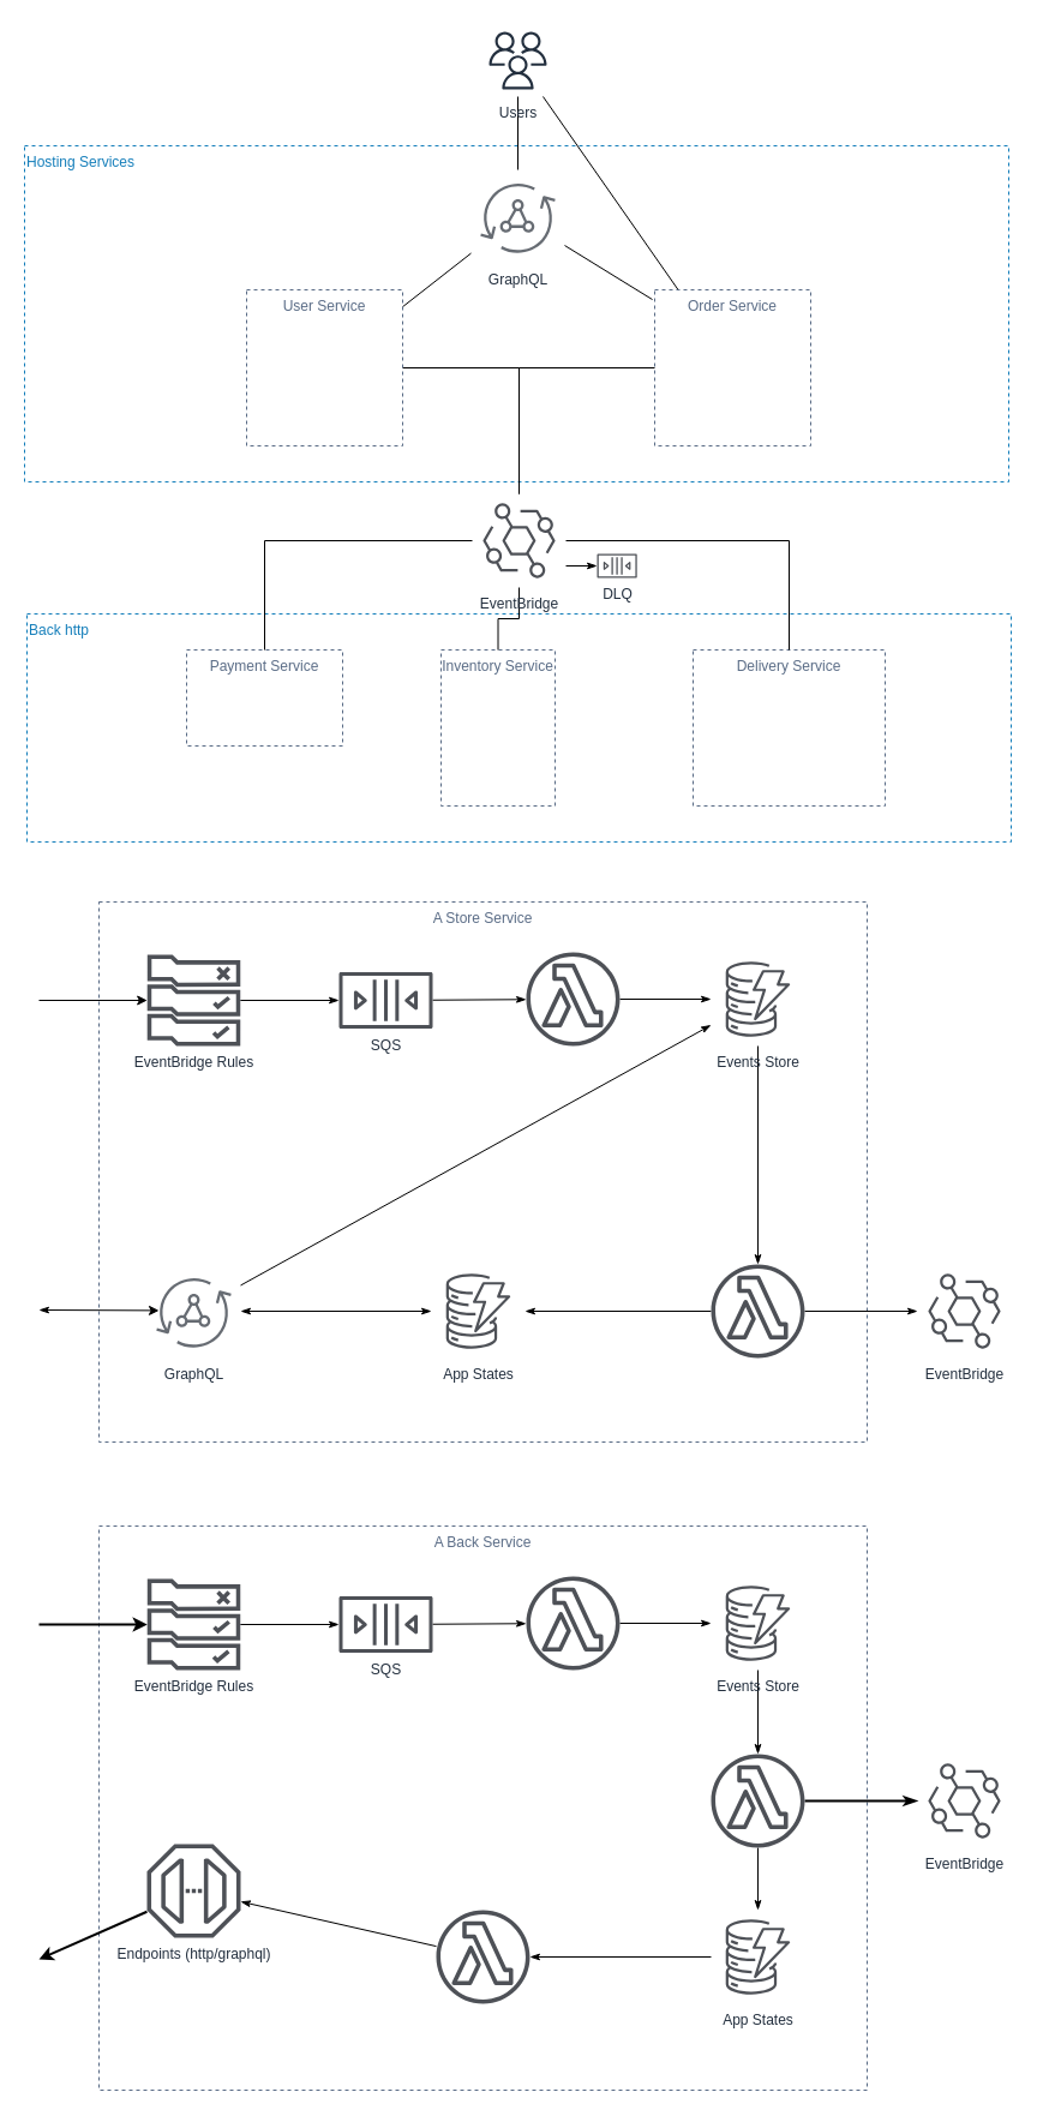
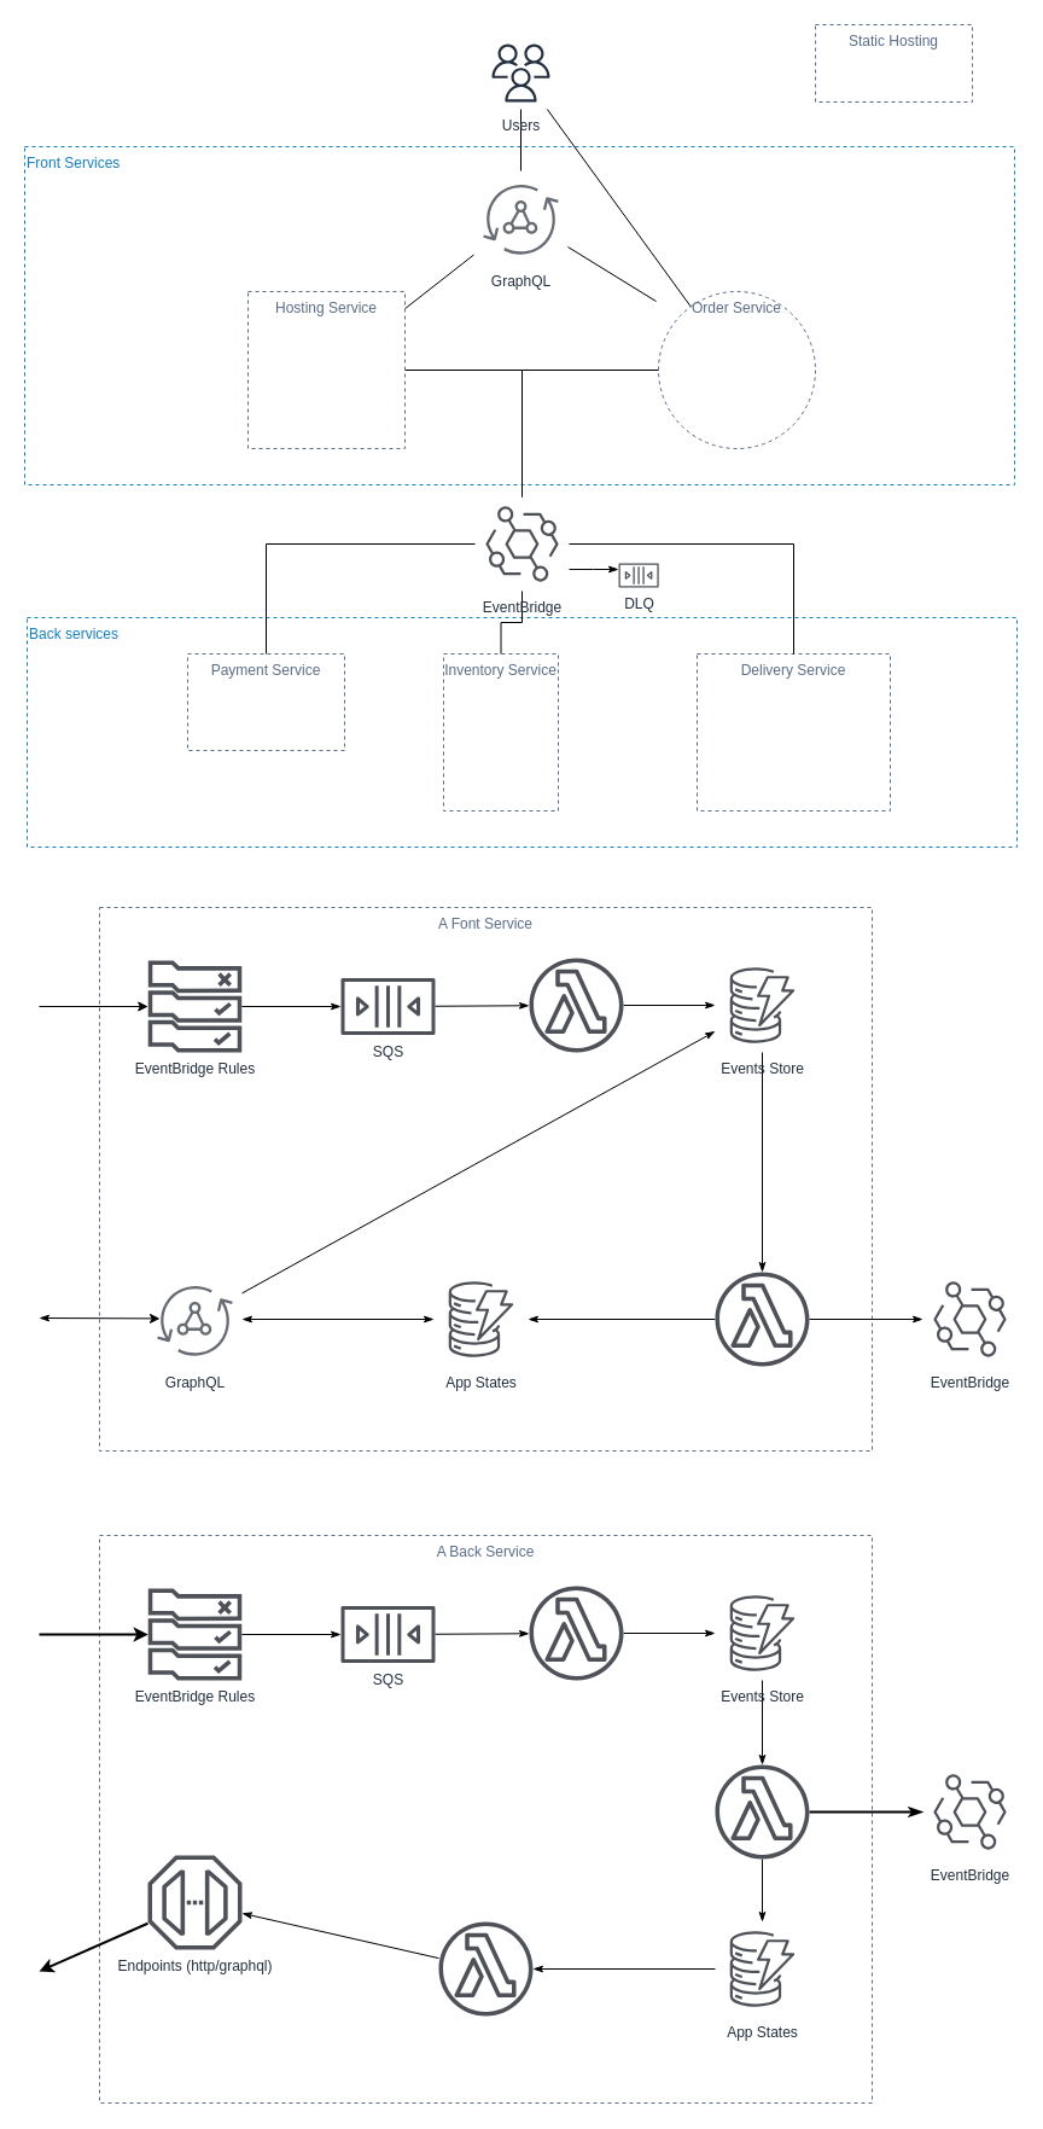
  <mxCell id="0" />
  <mxCell id="1" parent="0" />
  <mxCell id="2" value="A Back Service" style="fillColor=none;strokeColor=#5A6C86;dashed=1;verticalAlign=top;fontStyle=0;fontColor=#5A6C86;" parent="1" vertex="1"><mxGeometry x="82" y="1271" width="640" height="470" as="geometry" /></mxCell>
- <mxCell id="3" value="Hosting Services" style="fillColor=none;strokeColor=#147EBA;dashed=1;verticalAlign=top;fontStyle=0;fontColor=#147EBA;align=left;" parent="1" vertex="1"><mxGeometry x="20" y="121" width="820" height="280" as="geometry" /></mxCell>
- <mxCell id="4" value="Back http" style="fillColor=none;strokeColor=#147EBA;dashed=1;verticalAlign=top;fontStyle=0;fontColor=#147EBA;align=left;" parent="1" vertex="1"><mxGeometry x="22" y="511" width="820" height="190" as="geometry" /></mxCell>
+ <mxCell id="3" value="Front Services" style="fillColor=none;strokeColor=#147EBA;dashed=1;verticalAlign=top;fontStyle=0;fontColor=#147EBA;align=left;" parent="1" vertex="1"><mxGeometry x="20" y="121" width="820" height="280" as="geometry" /></mxCell>
+ <mxCell id="4" value="Back services" style="fillColor=none;strokeColor=#147EBA;dashed=1;verticalAlign=top;fontStyle=0;fontColor=#147EBA;align=left;" parent="1" vertex="1"><mxGeometry x="22" y="511" width="820" height="190" as="geometry" /></mxCell>
  <mxCell id="5" style="rounded=0;orthogonalLoop=1;jettySize=auto;html=1;endArrow=none;endFill=0;" parent="1" source="8" target="23" edge="1"><mxGeometry relative="1" as="geometry" /></mxCell>
  <mxCell id="6" style="rounded=0;orthogonalLoop=1;jettySize=auto;html=1;endArrow=none;endFill=0;" parent="1" source="23" target="20" edge="1"><mxGeometry relative="1" as="geometry" /></mxCell>
  <mxCell id="7" style="edgeStyle=none;rounded=0;orthogonalLoop=1;jettySize=auto;html=1;endArrow=none;endFill=0;fontSize=16;fontColor=#232F3E;" parent="1" source="8" target="10" edge="1"><mxGeometry relative="1" as="geometry" /></mxCell>
- <mxCell id="8" value="Users" style="outlineConnect=0;gradientColor=none;strokeColor=#232F3E;dashed=0;verticalLabelPosition=bottom;verticalAlign=top;align=center;html=1;fontSize=12;fontStyle=0;aspect=fixed;shape=mxgraph.aws4.resourceIcon;resIcon=mxgraph.aws4.users;fillColor=none;fontColor=#232F3E;" parent="1" vertex="1"><mxGeometry x="401" y="20" width="60" height="60" as="geometry" /></mxCell>
+ <mxCell id="8" value="Users" style="outlineConnect=0;gradientColor=none;strokeColor=#232F3E;dashed=0;verticalLabelPosition=bottom;verticalAlign=top;align=center;html=1;fontSize=12;fontStyle=0;aspect=fixed;shape=mxgraph.aws4.resourceIcon;resIcon=mxgraph.aws4.users;fillColor=none;fontColor=#232F3E;" parent="1" vertex="1"><mxGeometry x="401" y="30" width="60" height="60" as="geometry" /></mxCell>
  <mxCell id="9" style="edgeStyle=orthogonalEdgeStyle;rounded=0;orthogonalLoop=1;jettySize=auto;html=1;endArrow=none;endFill=0;" parent="1" source="10" target="18" edge="1"><mxGeometry relative="1" as="geometry" /></mxCell>
- <mxCell id="10" value="Order Service" style="fillColor=none;strokeColor=#5A6C86;dashed=1;verticalAlign=top;fontStyle=0;fontColor=#5A6C86;" parent="1" vertex="1"><mxGeometry x="545" y="241" width="130" height="130" as="geometry" /></mxCell>
+ <mxCell id="10" value="Order Service" style="ellipse;fillColor=none;strokeColor=#5A6C86;dashed=1;verticalAlign=top;fontStyle=0;fontColor=#5A6C86;" parent="1" vertex="1"><mxGeometry x="545" y="241" width="130" height="130" as="geometry" /></mxCell>
  <mxCell id="11" value="Payment Service&#10;" style="fillColor=none;strokeColor=#5A6C86;dashed=1;verticalAlign=top;fontStyle=0;fontColor=#5A6C86;" parent="1" vertex="1"><mxGeometry x="155" y="541" width="130" height="80" as="geometry" /></mxCell>
  <mxCell id="12" value="Inventory Service" style="fillColor=none;strokeColor=#5A6C86;dashed=1;verticalAlign=top;fontStyle=0;fontColor=#5A6C86;" parent="1" vertex="1"><mxGeometry x="367" y="541" width="95" height="130" as="geometry" /></mxCell>
  <mxCell id="13" value="Delivery Service" style="fillColor=none;strokeColor=#5A6C86;dashed=1;verticalAlign=top;fontStyle=0;fontColor=#5A6C86;" parent="1" vertex="1"><mxGeometry x="577" y="541" width="160" height="130" as="geometry" /></mxCell>
  <mxCell id="14" style="edgeStyle=orthogonalEdgeStyle;rounded=0;orthogonalLoop=1;jettySize=auto;html=1;endArrow=none;endFill=0;" parent="1" source="18" target="12" edge="1"><mxGeometry relative="1" as="geometry" /></mxCell>
  <mxCell id="15" style="edgeStyle=orthogonalEdgeStyle;rounded=0;orthogonalLoop=1;jettySize=auto;html=1;endArrow=none;endFill=0;" parent="1" source="18" target="11" edge="1"><mxGeometry relative="1" as="geometry" /></mxCell>
  <mxCell id="16" style="edgeStyle=orthogonalEdgeStyle;rounded=0;orthogonalLoop=1;jettySize=auto;html=1;endArrow=none;endFill=0;" parent="1" source="18" target="13" edge="1"><mxGeometry relative="1" as="geometry" /></mxCell>
  <mxCell id="17" style="edgeStyle=orthogonalEdgeStyle;rounded=0;orthogonalLoop=1;jettySize=auto;html=1;endArrow=classicThin;endFill=1;" parent="1" source="18" target="21" edge="1"><mxGeometry relative="1" as="geometry"><mxPoint x="531" y="491" as="targetPoint" /><Array as="points"><mxPoint x="491" y="471" /><mxPoint x="491" y="471" /></Array></mxGeometry></mxCell>
  <mxCell id="18" value="EventBridge" style="outlineConnect=0;fontColor=#232F3E;gradientDirection=north;dashed=0;verticalLabelPosition=bottom;verticalAlign=top;align=center;html=1;fontSize=12;fontStyle=0;aspect=fixed;shape=mxgraph.aws4.resourceIcon;resIcon=mxgraph.aws4.eventbridge;fillColor=none;strokeColor=#4E5157;" parent="1" vertex="1"><mxGeometry x="393" y="411" width="78" height="78" as="geometry" /></mxCell>
  <mxCell id="19" style="edgeStyle=orthogonalEdgeStyle;rounded=0;orthogonalLoop=1;jettySize=auto;html=1;endArrow=none;endFill=0;" parent="1" source="20" target="18" edge="1"><mxGeometry relative="1" as="geometry" /></mxCell>
- <mxCell id="20" value="User Service" style="fillColor=none;strokeColor=#5A6C86;dashed=1;verticalAlign=top;fontStyle=0;fontColor=#5A6C86;" parent="1" vertex="1"><mxGeometry x="205" y="241" width="130" height="130" as="geometry" /></mxCell>
- <mxCell id="21" value="DLQ" style="outlineConnect=0;gradientColor=none;strokeColor=none;dashed=0;verticalLabelPosition=bottom;verticalAlign=top;align=center;html=1;fontSize=12;fontStyle=0;aspect=fixed;pointerEvents=1;shape=mxgraph.aws4.queue;fillColor=#4E5157;fontColor=#232F3E;" parent="1" vertex="1"><mxGeometry x="497" y="461" width="33.19" height="20" as="geometry" /></mxCell>
+ <mxCell id="20" value="Hosting Service" style="fillColor=none;strokeColor=#5A6C86;dashed=1;verticalAlign=top;fontStyle=0;fontColor=#5A6C86;" parent="1" vertex="1"><mxGeometry x="205" y="241" width="130" height="130" as="geometry" /></mxCell>
+ <mxCell id="21" value="DLQ" style="outlineConnect=0;gradientColor=none;strokeColor=none;dashed=0;verticalLabelPosition=bottom;verticalAlign=top;align=center;html=1;fontSize=12;fontStyle=0;aspect=fixed;pointerEvents=1;shape=mxgraph.aws4.queue;fillColor=#4E5157;fontColor=#232F3E;" parent="1" vertex="1"><mxGeometry x="512" y="466" width="33.19" height="20" as="geometry" /></mxCell>
  <mxCell id="22" style="rounded=0;orthogonalLoop=1;jettySize=auto;html=1;entryX=-0.015;entryY=0.062;entryDx=0;entryDy=0;entryPerimeter=0;endArrow=none;endFill=0;" parent="1" source="23" target="10" edge="1"><mxGeometry relative="1" as="geometry" /></mxCell>
  <mxCell id="23" value="GraphQL" style="outlineConnect=0;gradientDirection=north;dashed=0;verticalLabelPosition=bottom;verticalAlign=top;align=center;html=1;fontSize=12;fontStyle=0;aspect=fixed;shape=mxgraph.aws4.resourceIcon;resIcon=mxgraph.aws4.appsync;fillColor=none;strokeColor=#676C73;fontColor=#232F3E;" parent="1" vertex="1"><mxGeometry x="392" y="141" width="78" height="78" as="geometry" /></mxCell>
+ <mxCell id="24" value="Static Hosting" style="fillColor=none;strokeColor=#5A6C86;dashed=1;verticalAlign=top;fontStyle=0;fontColor=#5A6C86;" parent="1" vertex="1"><mxGeometry x="675" y="20" width="130" height="64" as="geometry" /></mxCell>
  <mxCell id="25" style="edgeStyle=none;rounded=0;orthogonalLoop=1;jettySize=auto;html=1;endArrow=classicThin;endFill=1;fontSize=16;fontColor=#232F3E;" parent="1" source="27" target="33" edge="1"><mxGeometry relative="1" as="geometry" /></mxCell>
  <mxCell id="26" style="edgeStyle=none;rounded=0;orthogonalLoop=1;jettySize=auto;html=1;endArrow=classicThin;endFill=1;strokeWidth=2;fontSize=16;fontColor=#232F3E;" parent="1" source="27" target="43" edge="1"><mxGeometry relative="1" as="geometry" /></mxCell>
  <mxCell id="27" value="" style="outlineConnect=0;fontColor=#232F3E;gradientColor=none;strokeColor=none;dashed=0;verticalLabelPosition=bottom;verticalAlign=top;align=center;html=1;fontSize=12;fontStyle=0;aspect=fixed;pointerEvents=1;shape=mxgraph.aws4.lambda_function;fillColor=#4E5157;" parent="1" vertex="1"><mxGeometry x="592" y="1461" width="78" height="78" as="geometry" /></mxCell>
  <mxCell id="28" value="" style="edgeStyle=none;rounded=0;orthogonalLoop=1;jettySize=auto;html=1;endArrow=classicThin;endFill=1;fontSize=16;fontColor=#232F3E;" parent="1" source="29" target="27" edge="1"><mxGeometry relative="1" as="geometry" /></mxCell>
  <mxCell id="29" value="Events Store" style="outlineConnect=0;fontColor=#232F3E;gradientDirection=north;dashed=0;verticalLabelPosition=bottom;verticalAlign=top;align=center;html=1;fontSize=12;fontStyle=0;aspect=fixed;shape=mxgraph.aws4.resourceIcon;resIcon=mxgraph.aws4.dynamodb;fillColor=none;strokeColor=#4E5157;" parent="1" vertex="1"><mxGeometry x="592" y="1313" width="78" height="78" as="geometry" /></mxCell>
  <mxCell id="30" style="edgeStyle=none;rounded=0;orthogonalLoop=1;jettySize=auto;html=1;endArrow=classicThin;endFill=1;strokeWidth=1;fontSize=16;fontColor=#232F3E;" parent="1" source="31" target="37" edge="1"><mxGeometry relative="1" as="geometry" /></mxCell>
  <mxCell id="31" value="EventBridge Rules" style="outlineConnect=0;fontColor=#232F3E;gradientColor=none;strokeColor=none;dashed=0;verticalLabelPosition=bottom;verticalAlign=top;align=center;html=1;fontSize=12;fontStyle=0;aspect=fixed;pointerEvents=1;shape=mxgraph.aws4.rule_2;fillColor=#4E5157;" parent="1" vertex="1"><mxGeometry x="122" y="1315" width="78" height="76" as="geometry" /></mxCell>
  <mxCell id="32" style="edgeStyle=none;rounded=0;orthogonalLoop=1;jettySize=auto;html=1;endArrow=classicThin;endFill=1;strokeWidth=1;fontSize=16;fontColor=#232F3E;" parent="1" source="33" target="40" edge="1"><mxGeometry relative="1" as="geometry" /></mxCell>
  <mxCell id="33" value="App States" style="outlineConnect=0;fontColor=#232F3E;gradientDirection=north;dashed=0;verticalLabelPosition=bottom;verticalAlign=top;align=center;html=1;fontSize=12;fontStyle=0;aspect=fixed;shape=mxgraph.aws4.resourceIcon;resIcon=mxgraph.aws4.dynamodb;fillColor=none;strokeColor=#4E5157;" parent="1" vertex="1"><mxGeometry x="592" y="1591" width="78" height="78" as="geometry" /></mxCell>
  <mxCell id="34" style="edgeStyle=none;rounded=0;orthogonalLoop=1;jettySize=auto;html=1;endArrow=classicThin;endFill=1;fontSize=16;fontColor=#232F3E;" parent="1" source="35" target="29" edge="1"><mxGeometry relative="1" as="geometry" /></mxCell>
  <mxCell id="35" value="" style="outlineConnect=0;fontColor=#232F3E;gradientColor=none;strokeColor=none;dashed=0;verticalLabelPosition=bottom;verticalAlign=top;align=center;html=1;fontSize=12;fontStyle=0;aspect=fixed;pointerEvents=1;shape=mxgraph.aws4.lambda_function;fillColor=#4E5157;" parent="1" vertex="1"><mxGeometry x="438" y="1313" width="78" height="78" as="geometry" /></mxCell>
  <mxCell id="36" style="edgeStyle=none;rounded=0;orthogonalLoop=1;jettySize=auto;html=1;endArrow=classicThin;endFill=1;strokeWidth=1;fontSize=16;fontColor=#232F3E;" parent="1" source="37" target="35" edge="1"><mxGeometry relative="1" as="geometry" /></mxCell>
  <mxCell id="37" value="SQS" style="outlineConnect=0;fontColor=#232F3E;gradientColor=none;strokeColor=none;dashed=0;verticalLabelPosition=bottom;verticalAlign=top;align=center;html=1;fontSize=12;fontStyle=0;aspect=fixed;pointerEvents=1;shape=mxgraph.aws4.queue;fillColor=#4E5157;" parent="1" vertex="1"><mxGeometry x="282" y="1329.5" width="78" height="47" as="geometry" /></mxCell>
  <mxCell id="38" value="Endpoints (http/graphql)" style="outlineConnect=0;fontColor=#232F3E;gradientColor=none;strokeColor=none;dashed=0;verticalLabelPosition=bottom;verticalAlign=top;align=center;html=1;fontSize=12;fontStyle=0;aspect=fixed;shape=mxgraph.aws4.endpoint;fillColor=#4E5157;" parent="1" vertex="1"><mxGeometry x="122" y="1536" width="78" height="78" as="geometry" /></mxCell>
  <mxCell id="39" style="edgeStyle=none;rounded=0;orthogonalLoop=1;jettySize=auto;html=1;endArrow=classicThin;endFill=1;strokeWidth=1;fontSize=16;fontColor=#232F3E;" parent="1" source="40" target="38" edge="1"><mxGeometry relative="1" as="geometry" /></mxCell>
  <mxCell id="40" value="" style="outlineConnect=0;fontColor=#232F3E;gradientColor=none;strokeColor=none;dashed=0;verticalLabelPosition=bottom;verticalAlign=top;align=center;html=1;fontSize=12;fontStyle=0;aspect=fixed;pointerEvents=1;shape=mxgraph.aws4.lambda_function;fillColor=#4E5157;" parent="1" vertex="1"><mxGeometry x="363" y="1591" width="78" height="78" as="geometry" /></mxCell>
  <mxCell id="41" value="" style="endArrow=classic;html=1;fontSize=16;fontColor=#232F3E;strokeWidth=2;" parent="1" target="31" edge="1"><mxGeometry width="50" height="50" relative="1" as="geometry"><mxPoint x="32" y="1353" as="sourcePoint" /><mxPoint x="102" y="1591" as="targetPoint" /></mxGeometry></mxCell>
  <mxCell id="42" value="" style="endArrow=classic;html=1;strokeWidth=2;fontSize=16;fontColor=#232F3E;" parent="1" source="38" edge="1"><mxGeometry width="50" height="50" relative="1" as="geometry"><mxPoint x="122" y="1641" as="sourcePoint" /><mxPoint x="32" y="1632" as="targetPoint" /></mxGeometry></mxCell>
  <mxCell id="43" value="EventBridge" style="outlineConnect=0;fontColor=#232F3E;gradientDirection=north;dashed=0;verticalLabelPosition=bottom;verticalAlign=top;align=center;html=1;fontSize=12;fontStyle=0;aspect=fixed;shape=mxgraph.aws4.resourceIcon;resIcon=mxgraph.aws4.eventbridge;fillColor=none;strokeColor=#4E5157;" parent="1" vertex="1"><mxGeometry x="764" y="1461" width="78" height="78" as="geometry" /></mxCell>
- <mxCell id="44" value="A Store Service" style="fillColor=none;strokeColor=#5A6C86;dashed=1;verticalAlign=top;fontStyle=0;fontColor=#5A6C86;" parent="1" vertex="1"><mxGeometry x="82" y="751" width="640" height="450" as="geometry" /></mxCell>
+ <mxCell id="44" value="A Font Service" style="fillColor=none;strokeColor=#5A6C86;dashed=1;verticalAlign=top;fontStyle=0;fontColor=#5A6C86;" parent="1" vertex="1"><mxGeometry x="82" y="751" width="640" height="450" as="geometry" /></mxCell>
  <mxCell id="45" style="edgeStyle=none;rounded=0;orthogonalLoop=1;jettySize=auto;html=1;startArrow=classicThin;startFill=1;endArrow=classicThin;endFill=1;strokeWidth=1;fontSize=16;fontColor=#232F3E;" parent="1" source="47" target="61" edge="1"><mxGeometry relative="1" as="geometry" /></mxCell>
  <mxCell id="46" style="edgeStyle=none;rounded=0;orthogonalLoop=1;jettySize=auto;html=1;startArrow=none;startFill=0;endArrow=classicThin;endFill=1;strokeWidth=1;fontSize=16;fontColor=#232F3E;" parent="1" source="47" target="52" edge="1"><mxGeometry relative="1" as="geometry" /></mxCell>
  <mxCell id="47" value="GraphQL" style="outlineConnect=0;gradientDirection=north;dashed=0;verticalLabelPosition=bottom;verticalAlign=top;align=center;html=1;fontSize=12;fontStyle=0;aspect=fixed;shape=mxgraph.aws4.resourceIcon;resIcon=mxgraph.aws4.appsync;fillColor=none;strokeColor=#676C73;fontColor=#232F3E;" parent="1" vertex="1"><mxGeometry x="122" y="1053" width="78" height="78" as="geometry" /></mxCell>
  <mxCell id="48" style="edgeStyle=none;rounded=0;orthogonalLoop=1;jettySize=auto;html=1;startArrow=none;startFill=0;endArrow=classicThin;endFill=1;strokeWidth=1;fontSize=16;fontColor=#232F3E;" parent="1" source="50" target="61" edge="1"><mxGeometry relative="1" as="geometry" /></mxCell>
  <mxCell id="49" style="edgeStyle=none;rounded=0;orthogonalLoop=1;jettySize=auto;html=1;startArrow=none;startFill=0;endArrow=classicThin;endFill=1;strokeWidth=1;fontSize=16;fontColor=#232F3E;" parent="1" source="50" target="60" edge="1"><mxGeometry relative="1" as="geometry" /></mxCell>
  <mxCell id="50" value="" style="outlineConnect=0;fontColor=#232F3E;gradientColor=none;strokeColor=none;dashed=0;verticalLabelPosition=bottom;verticalAlign=top;align=center;html=1;fontSize=12;fontStyle=0;aspect=fixed;pointerEvents=1;shape=mxgraph.aws4.lambda_function;fillColor=#4E5157;" parent="1" vertex="1"><mxGeometry x="592" y="1053" width="78" height="78" as="geometry" /></mxCell>
  <mxCell id="51" value="" style="edgeStyle=none;rounded=0;orthogonalLoop=1;jettySize=auto;html=1;endArrow=classicThin;endFill=1;fontSize=16;fontColor=#232F3E;" parent="1" source="52" target="50" edge="1"><mxGeometry relative="1" as="geometry" /></mxCell>
  <mxCell id="52" value="Events Store" style="outlineConnect=0;fontColor=#232F3E;gradientDirection=north;dashed=0;verticalLabelPosition=bottom;verticalAlign=top;align=center;html=1;fontSize=12;fontStyle=0;aspect=fixed;shape=mxgraph.aws4.resourceIcon;resIcon=mxgraph.aws4.dynamodb;fillColor=none;strokeColor=#4E5157;" parent="1" vertex="1"><mxGeometry x="592" y="793" width="78" height="78" as="geometry" /></mxCell>
  <mxCell id="53" style="edgeStyle=none;rounded=0;orthogonalLoop=1;jettySize=auto;html=1;endArrow=classicThin;endFill=1;strokeWidth=1;fontSize=16;fontColor=#232F3E;" parent="1" source="54" target="58" edge="1"><mxGeometry relative="1" as="geometry" /></mxCell>
  <mxCell id="54" value="EventBridge Rules" style="outlineConnect=0;fontColor=#232F3E;gradientColor=none;strokeColor=none;dashed=0;verticalLabelPosition=bottom;verticalAlign=top;align=center;html=1;fontSize=12;fontStyle=0;aspect=fixed;pointerEvents=1;shape=mxgraph.aws4.rule_2;fillColor=#4E5157;" parent="1" vertex="1"><mxGeometry x="122" y="795" width="78" height="76" as="geometry" /></mxCell>
  <mxCell id="55" style="edgeStyle=none;rounded=0;orthogonalLoop=1;jettySize=auto;html=1;endArrow=classicThin;endFill=1;fontSize=16;fontColor=#232F3E;" parent="1" source="56" target="52" edge="1"><mxGeometry relative="1" as="geometry" /></mxCell>
  <mxCell id="56" value="" style="outlineConnect=0;fontColor=#232F3E;gradientColor=none;strokeColor=none;dashed=0;verticalLabelPosition=bottom;verticalAlign=top;align=center;html=1;fontSize=12;fontStyle=0;aspect=fixed;pointerEvents=1;shape=mxgraph.aws4.lambda_function;fillColor=#4E5157;" parent="1" vertex="1"><mxGeometry x="438" y="793" width="78" height="78" as="geometry" /></mxCell>
  <mxCell id="57" style="edgeStyle=none;rounded=0;orthogonalLoop=1;jettySize=auto;html=1;endArrow=classicThin;endFill=1;strokeWidth=1;fontSize=16;fontColor=#232F3E;" parent="1" source="58" target="56" edge="1"><mxGeometry relative="1" as="geometry" /></mxCell>
  <mxCell id="58" value="SQS" style="outlineConnect=0;fontColor=#232F3E;gradientColor=none;strokeColor=none;dashed=0;verticalLabelPosition=bottom;verticalAlign=top;align=center;html=1;fontSize=12;fontStyle=0;aspect=fixed;pointerEvents=1;shape=mxgraph.aws4.queue;fillColor=#4E5157;" parent="1" vertex="1"><mxGeometry x="282" y="809.5" width="78" height="47" as="geometry" /></mxCell>
  <mxCell id="59" value="" style="endArrow=classic;html=1;fontSize=16;fontColor=#232F3E;strokeWidth=1;" parent="1" target="54" edge="1"><mxGeometry width="50" height="50" relative="1" as="geometry"><mxPoint x="32" y="833" as="sourcePoint" /><mxPoint x="102" y="1071" as="targetPoint" /></mxGeometry></mxCell>
  <mxCell id="60" value="EventBridge" style="outlineConnect=0;fontColor=#232F3E;gradientDirection=north;dashed=0;verticalLabelPosition=bottom;verticalAlign=top;align=center;html=1;fontSize=12;fontStyle=0;aspect=fixed;shape=mxgraph.aws4.resourceIcon;resIcon=mxgraph.aws4.eventbridge;fillColor=none;strokeColor=#4E5157;" parent="1" vertex="1"><mxGeometry x="764" y="1053" width="78" height="78" as="geometry" /></mxCell>
  <mxCell id="61" value="App States" style="outlineConnect=0;fontColor=#232F3E;gradientDirection=north;dashed=0;verticalLabelPosition=bottom;verticalAlign=top;align=center;html=1;fontSize=12;fontStyle=0;aspect=fixed;shape=mxgraph.aws4.resourceIcon;resIcon=mxgraph.aws4.dynamodb;fillColor=none;strokeColor=#4E5157;" parent="1" vertex="1"><mxGeometry x="359" y="1053" width="78" height="78" as="geometry" /></mxCell>
  <mxCell id="62" value="" style="endArrow=classic;html=1;fontSize=16;fontColor=#232F3E;strokeWidth=1;startArrow=classicThin;startFill=1;" parent="1" edge="1"><mxGeometry width="50" height="50" relative="1" as="geometry"><mxPoint x="32" y="1091" as="sourcePoint" /><mxPoint x="131.996" y="1091.41" as="targetPoint" /></mxGeometry></mxCell>
